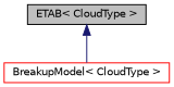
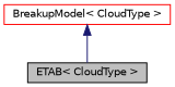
  digraph {
    node [fontname=Helvetica fontsize=10 shape=record]
    n1 [color=black fillcolor=grey75 fontcolor=black height=0.2 label="ETAB\< CloudType \>" style=filled width=0.4]
    n2 [color=red height=0.2 label="BreakupModel\< CloudType \>" width=0.4]
-   n1 -> n2 [color=midnightblue dir=back fontname=Helvetica fontsize=10 labelfontname=Helvetica labelfontsize=10 style=solid]
+   n2 -> n1 [color=midnightblue dir=back fontname=Helvetica fontsize=10 labelfontname=Helvetica labelfontsize=10 style=solid]
  }
